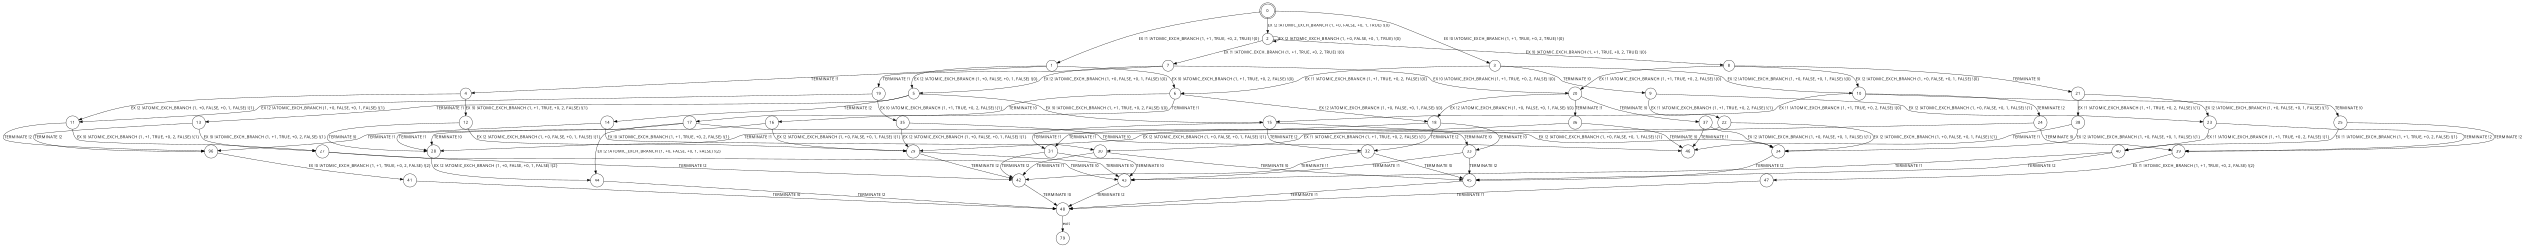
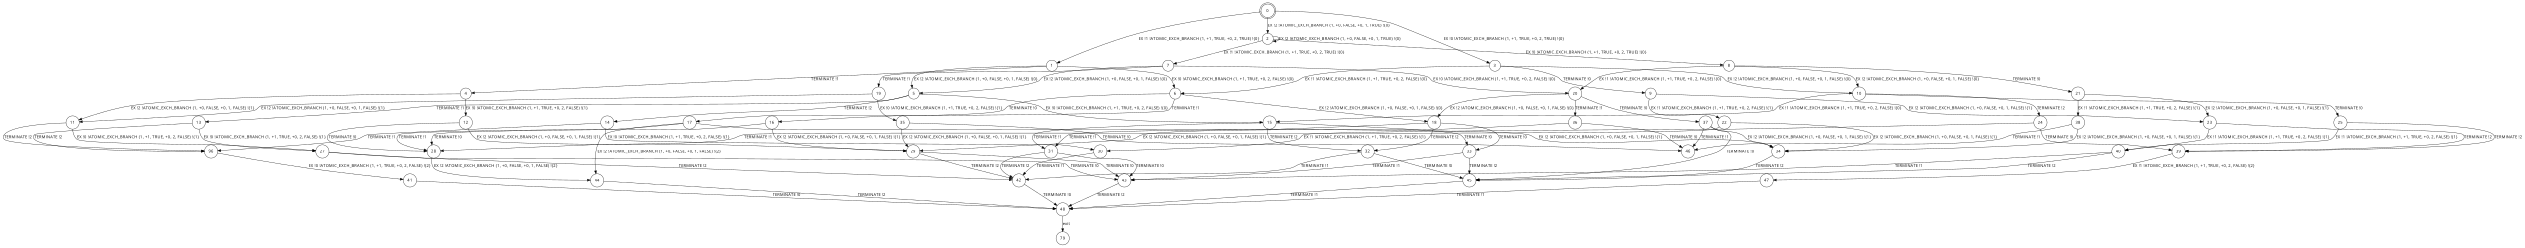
  digraph {
    fontname="Open Sans"
    node [fontname="Open Sans" shape=circle]
    edge [fontname="Open Sans"]
    0 [peripheries=2]
    1
    2
    3
    4
    5
    6
    7
    8
    9
    10
    11
    12
    13
    14
    15
    16
    17
    18
    19
    20
    21
    22
    23
    24
    25
    n27 [label=96]
    27
    28
    29
    30
    31
    32
    33
    34
    44
    35
    36
    37
    38
    39
    40
    41
    42
    43
    45
    46
    47
    48
    n50 [label=79]
    0 -> 1 [label="EX !1 !ATOMIC_EXCH_BRANCH (1, +1, TRUE, +0, 2, TRUE) !{0}"]
    0 -> 2 [label="EX !2 !ATOMIC_EXCH_BRANCH (1, +0, FALSE, +0, 1, TRUE) !{0}"]
    0 -> 3 [label="EX !0 !ATOMIC_EXCH_BRANCH (1, +1, TRUE, +0, 2, TRUE) !{0}"]
    1 -> 4 [label="TERMINATE !1"]
    1 -> 5 [label="EX !2 !ATOMIC_EXCH_BRANCH (1, +0, FALSE, +0, 1, FALSE) !{0}"]
    1 -> 6 [label="EX !0 !ATOMIC_EXCH_BRANCH (1, +1, TRUE, +0, 2, FALSE) !{0}"]
    2 -> 2 [label="EX !2 !ATOMIC_EXCH_BRANCH (1, +0, FALSE, +0, 1, TRUE) !{0}"]
    2 -> 7 [label="EX !1 !ATOMIC_EXCH_BRANCH (1, +1, TRUE, +0, 2, TRUE) !{0}"]
    2 -> 8 [label="EX !0 !ATOMIC_EXCH_BRANCH (1, +1, TRUE, +0, 2, TRUE) !{0}"]
    3 -> 6 [label="EX !1 !ATOMIC_EXCH_BRANCH (1, +1, TRUE, +0, 2, FALSE) !{0}"]
    3 -> 9 [label="TERMINATE !0"]
    3 -> 10 [label="EX !2 !ATOMIC_EXCH_BRANCH (1, +0, FALSE, +0, 1, FALSE) !{0}"]
    4 -> 11 [label="EX !2 !ATOMIC_EXCH_BRANCH (1, +0, FALSE, +0, 1, FALSE) !{1}"]
    4 -> 12 [label="EX !0 !ATOMIC_EXCH_BRANCH (1, +1, TRUE, +0, 2, FALSE) !{1}"]
    5 -> 13 [label="TERMINATE !1"]
    5 -> 14 [label="TERMINATE !2"]
    5 -> 15 [label="EX !0 !ATOMIC_EXCH_BRANCH (1, +1, TRUE, +0, 2, FALSE) !{0}"]
    6 -> 16 [label="TERMINATE !1"]
    6 -> 17 [label="TERMINATE !0"]
    6 -> 18 [label="EX !2 !ATOMIC_EXCH_BRANCH (1, +0, FALSE, +0, 1, FALSE) !{0}"]
    7 -> 5 [label="EX !2 !ATOMIC_EXCH_BRANCH (1, +0, FALSE, +0, 1, FALSE) !{0}"]
    7 -> 19 [label="TERMINATE !1"]
    7 -> 20 [label="EX !0 !ATOMIC_EXCH_BRANCH (1, +1, TRUE, +0, 2, FALSE) !{0}"]
    8 -> 10 [label="EX !2 !ATOMIC_EXCH_BRANCH (1, +0, FALSE, +0, 1, FALSE) !{0}"]
    8 -> 20 [label="EX !1 !ATOMIC_EXCH_BRANCH (1, +1, TRUE, +0, 2, FALSE) !{0}"]
    8 -> 21 [label="TERMINATE !0"]
    9 -> 22 [label="EX !1 !ATOMIC_EXCH_BRANCH (1, +1, TRUE, +0, 2, FALSE) !{1}"]
    9 -> 23 [label="EX !2 !ATOMIC_EXCH_BRANCH (1, +0, FALSE, +0, 1, FALSE) !{1}"]
    10 -> 15 [label="EX !1 !ATOMIC_EXCH_BRANCH (1, +1, TRUE, +0, 2, FALSE) !{0}"]
    10 -> 24 [label="TERMINATE !2"]
    10 -> 25 [label="TERMINATE !0"]
    11 -> n27 [label="TERMINATE !2"]
    11 -> 27 [label="EX !0 !ATOMIC_EXCH_BRANCH (1, +1, TRUE, +0, 2, FALSE) !{1}"]
    12 -> 28 [label="TERMINATE !0"]
    12 -> 29 [label="EX !2 !ATOMIC_EXCH_BRANCH (1, +0, FALSE, +0, 1, FALSE) !{1}"]
    13 -> n27 [label="TERMINATE !2"]
    13 -> 27 [label="EX !0 !ATOMIC_EXCH_BRANCH (1, +1, TRUE, +0, 2, FALSE) !{1}"]
    14 -> n27 [label="TERMINATE !1"]
    14 -> 30 [label="EX !0 !ATOMIC_EXCH_BRANCH (1, +1, TRUE, +0, 2, FALSE) !{1}"]
    15 -> 31 [label="TERMINATE !1"]
    15 -> 32 [label="TERMINATE !2"]
    15 -> 33 [label="TERMINATE !0"]
    16 -> 28 [label="TERMINATE !0"]
    16 -> 29 [label="EX !2 !ATOMIC_EXCH_BRANCH (1, +0, FALSE, +0, 1, FALSE) !{1}"]
    17 -> 28 [label="TERMINATE !1"]
    17 -> 34 [label="EX !2 !ATOMIC_EXCH_BRANCH (1, +0, FALSE, +0, 1, FALSE) !{1}"]
    17 -> 44 [label="EX !2 !ATOMIC_EXCH_BRANCH (1, +0, FALSE, +0, 1, FALSE) !{2}"]
    18 -> 31 [label="TERMINATE !1"]
    18 -> 32 [label="TERMINATE !2"]
    18 -> 33 [label="TERMINATE !0"]
    19 -> 11 [label="EX !2 !ATOMIC_EXCH_BRANCH (1, +0, FALSE, +0, 1, FALSE) !{1}"]
    19 -> 35 [label="EX !0 !ATOMIC_EXCH_BRANCH (1, +1, TRUE, +0, 2, FALSE) !{1}"]
    20 -> 18 [label="EX !2 !ATOMIC_EXCH_BRANCH (1, +0, FALSE, +0, 1, FALSE) !{0}"]
    20 -> 36 [label="TERMINATE !1"]
    20 -> 37 [label="TERMINATE !0"]
    21 -> 23 [label="EX !2 !ATOMIC_EXCH_BRANCH (1, +0, FALSE, +0, 1, FALSE) !{1}"]
    21 -> 38 [label="EX !1 !ATOMIC_EXCH_BRANCH (1, +1, TRUE, +0, 2, FALSE) !{1}"]
    22 -> 28 [label="TERMINATE !1"]
    22 -> 34 [label="EX !2 !ATOMIC_EXCH_BRANCH (1, +0, FALSE, +0, 1, FALSE) !{1}"]
    23 -> 39 [label="TERMINATE !2"]
    23 -> 40 [label="EX !1 !ATOMIC_EXCH_BRANCH (1, +1, TRUE, +0, 2, FALSE) !{1}"]
    24 -> 30 [label="EX !1 !ATOMIC_EXCH_BRANCH (1, +1, TRUE, +0, 2, FALSE) !{1}"]
    24 -> 39 [label="TERMINATE !0"]
    25 -> 39 [label="TERMINATE !2"]
    25 -> 40 [label="EX !1 !ATOMIC_EXCH_BRANCH (1, +1, TRUE, +0, 2, FALSE) !{1}"]
    n27 -> 41 [label="EX !0 !ATOMIC_EXCH_BRANCH (1, +1, TRUE, +0, 2, FALSE) !{2}"]
    27 -> 42 [label="TERMINATE !2"]
    27 -> 43 [label="TERMINATE !0"]
    28 -> 44 [label="EX !2 !ATOMIC_EXCH_BRANCH (1, +0, FALSE, +0, 1, FALSE) !{2}"]
    29 -> 42 [label="TERMINATE !2"]
    29 -> 43 [label="TERMINATE !0"]
    30 -> 42 [label="TERMINATE !1"]
-   30 -> 45 [label="TERMINATE !0"]
+   37 -> 45 [label="TERMINATE !0"]
    31 -> 42 [label="TERMINATE !2"]
    31 -> 43 [label="TERMINATE !0"]
    32 -> 42 [label="TERMINATE !1"]
    32 -> 45 [label="TERMINATE !0"]
    33 -> 43 [label="TERMINATE !1"]
    33 -> 45 [label="TERMINATE !2"]
    34 -> 45 [label="TERMINATE !2"]
    44 -> 48 [label="TERMINATE !2"]
    35 -> 29 [label="EX !2 !ATOMIC_EXCH_BRANCH (1, +0, FALSE, +0, 1, FALSE) !{1}"]
    35 -> 46 [label="TERMINATE !0"]
    36 -> 29 [label="EX !2 !ATOMIC_EXCH_BRANCH (1, +0, FALSE, +0, 1, FALSE) !{1}"]
    36 -> 46 [label="TERMINATE !0"]
    37 -> 34 [label="EX !2 !ATOMIC_EXCH_BRANCH (1, +0, FALSE, +0, 1, FALSE) !{1}"]
    37 -> 46 [label="TERMINATE !1"]
    38 -> 34 [label="EX !2 !ATOMIC_EXCH_BRANCH (1, +0, FALSE, +0, 1, FALSE) !{1}"]
    38 -> 46 [label="TERMINATE !1"]
    39 -> 47 [label="EX !1 !ATOMIC_EXCH_BRANCH (1, +1, TRUE, +0, 2, FALSE) !{2}"]
    40 -> 43 [label="TERMINATE !1"]
    40 -> 45 [label="TERMINATE !2"]
    41 -> 48 [label="TERMINATE !0"]
    42 -> 48 [label="TERMINATE !0"]
    43 -> 48 [label="TERMINATE !2"]
    45 -> 48 [label="TERMINATE !1"]
    47 -> 48 [label="TERMINATE !1"]
    48 -> n50 [label=exit]
  }
